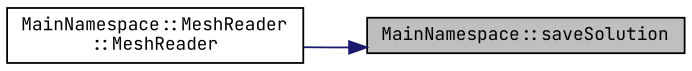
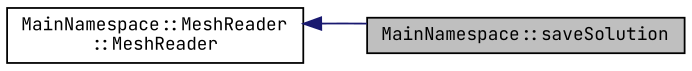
  digraph {
    rankdir=RL
    fontname="JetBrains Mono"
    node [color=black fontname="JetBrains Mono" fontsize=10 shape=record style=filled]
    n1 [fillcolor=grey75 fontcolor=black height=0.2 label="MainNamespace::saveSolution" width=0.4]
    n2 [fillcolor=white height=0.2 label="MainNamespace::MeshReader\l::MeshReader" width=0.4]
-   n1 -> n2 [color=midnightblue dir=back fontname="JetBrains Mono" fontsize=10 labelfontname=Helvetica labelfontsize=10 style=solid]
+   n2 -> n1 [color=midnightblue dir=back fontname="JetBrains Mono" fontsize=10 labelfontname=Helvetica labelfontsize=10 style=solid]
  }
